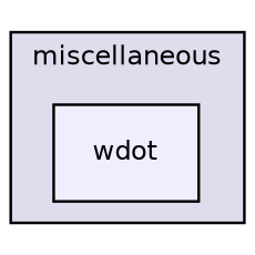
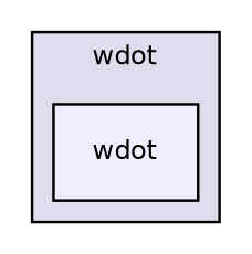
  digraph {
    compound=true
    rankdir=LR
    n1 [fillcolor="#eeeeff" fontname=Helvetica fontsize=10 label=wdot pencolor=black shape=box style=filled]
    subgraph cluster_1 {
      bgcolor="#ddddee"
      fontname=Helvetica
      fontsize=10
-     label=miscellaneous
+     label=wdot
      pencolor=black
      n1
    }
  }
